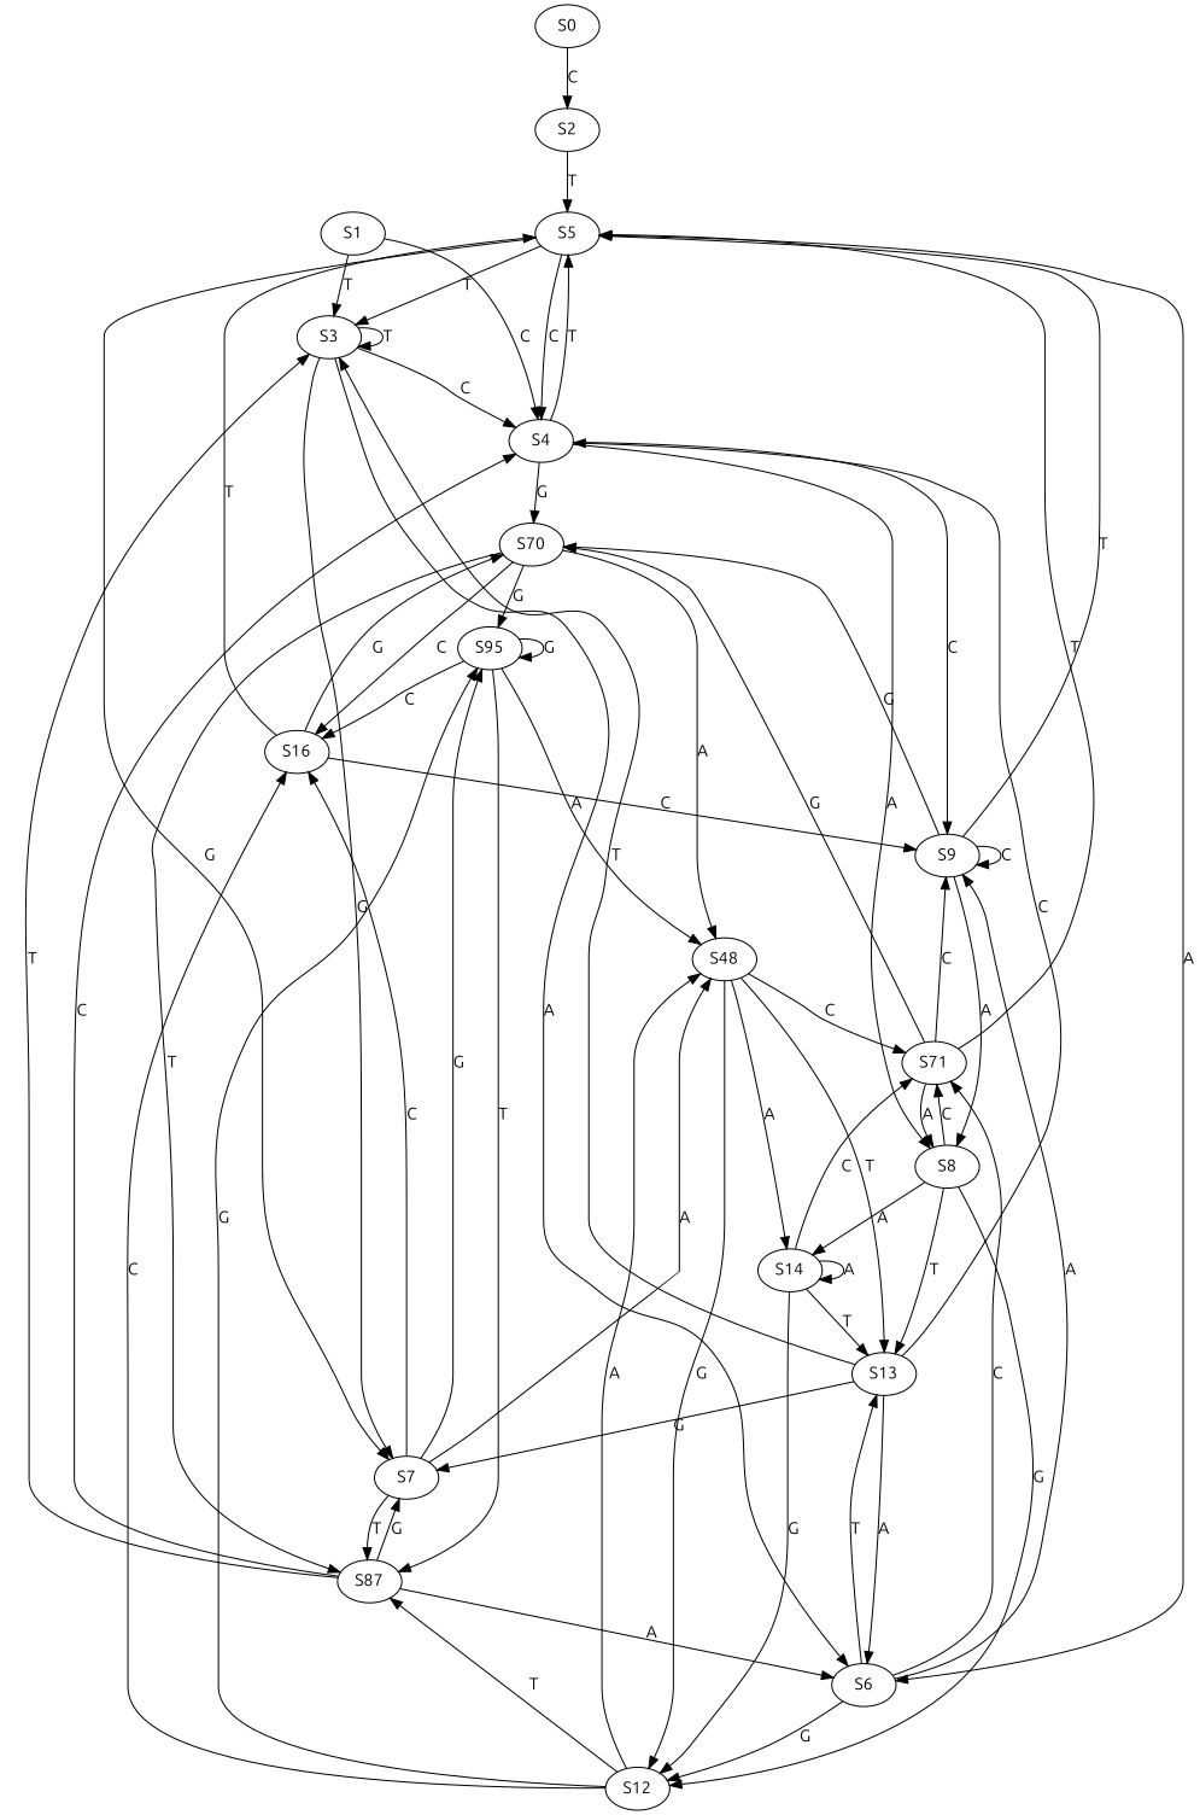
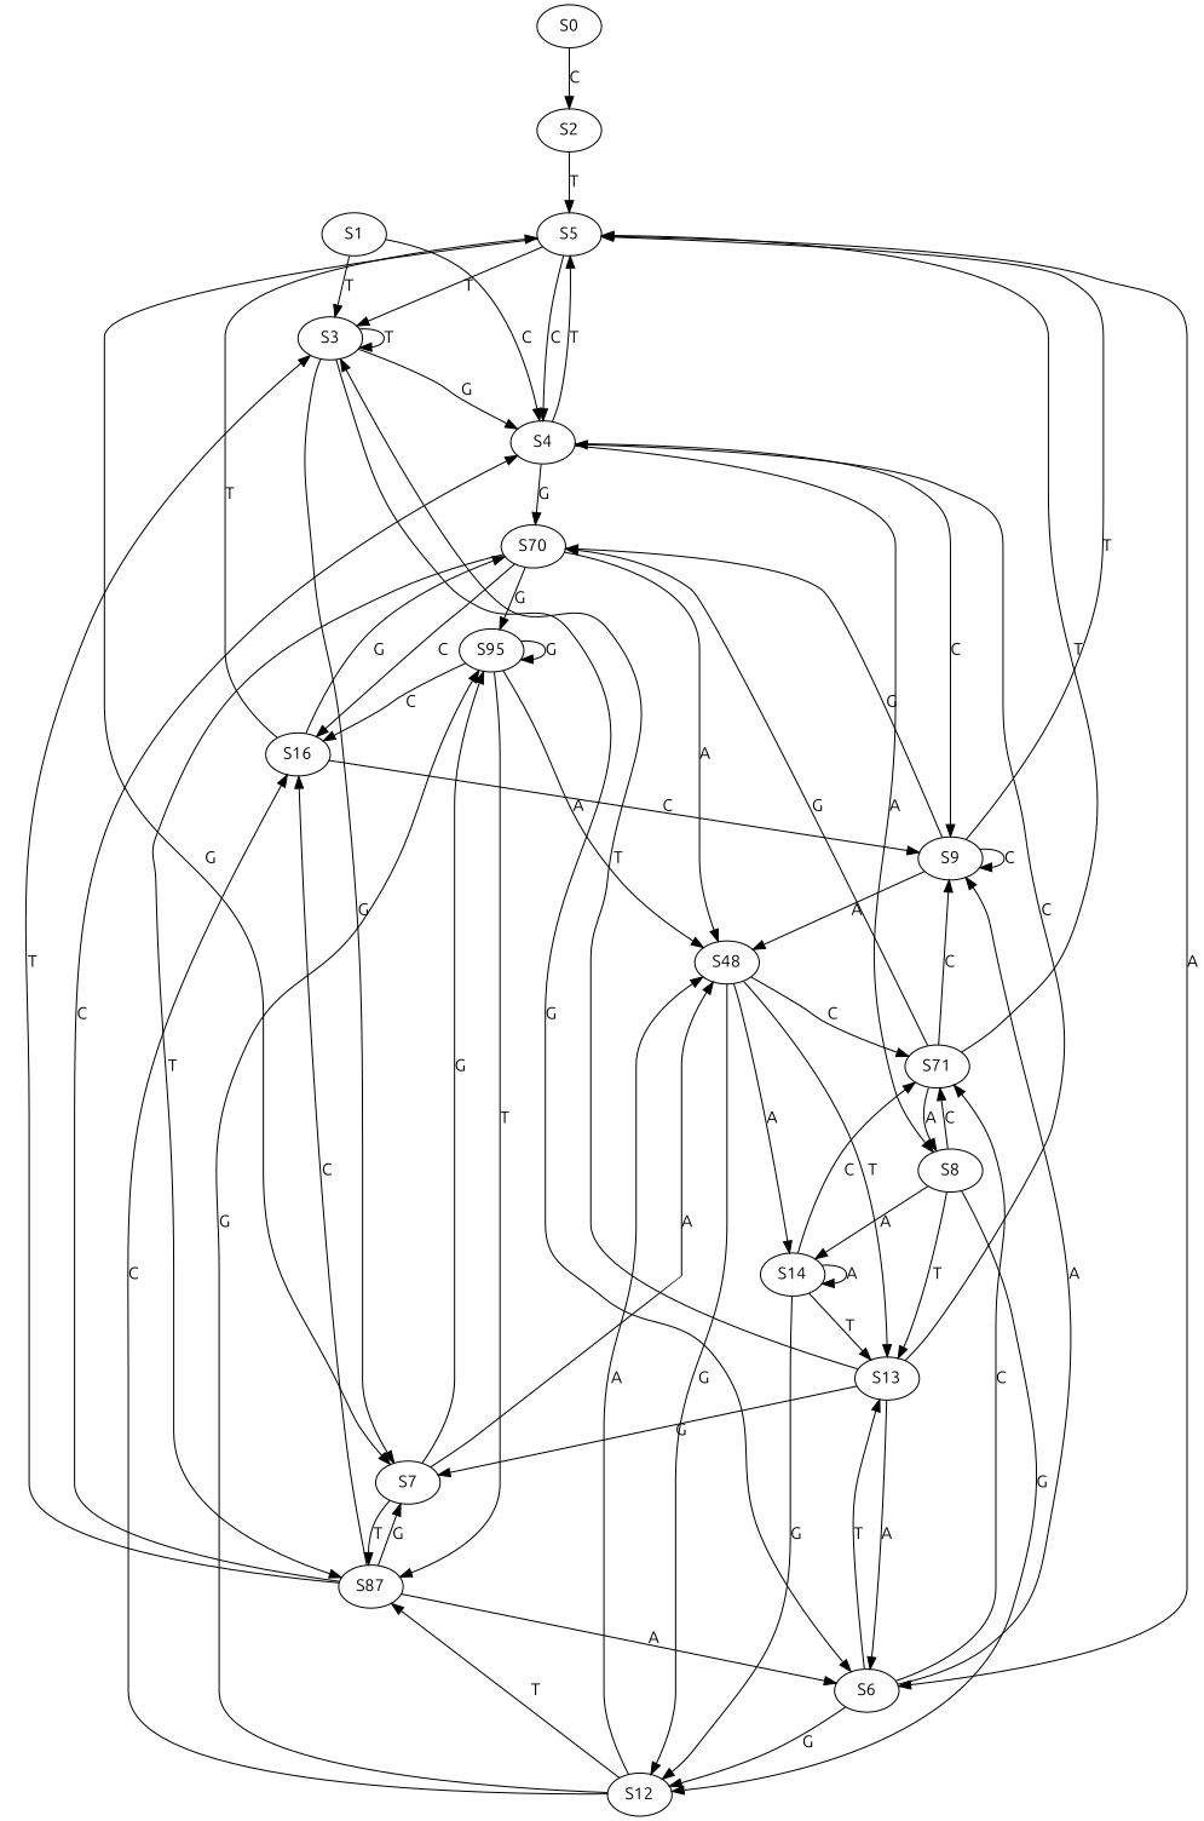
  strict digraph {
    fontname=Ubuntu
    node [fontname=Ubuntu]
    edge [fontname=Ubuntu]
    S0
    S2
    S1
    S3
    S4
    S5
    S6
    S7
    S8
    S9
    n11 [label=S70]
    n12 [label=S71]
    S12
    S13
    n15 [label=S95]
    S16
    n17 [label=S87]
    n18 [label=S48]
    S14
    S0 -> S2 [label=C]
    S2 -> S5 [label=T]
    S1 -> S3 [label=T]
    S1 -> S4 [label=C]
    S3 -> S3 [label=T]
-   S3 -> S4 [label=C]
-   S3 -> S6 [label=A]
+   S3 -> S4 [label=G]
+   S3 -> S6 [label=G]
    S3 -> S7 [label=G]
    S4 -> S5 [label=T]
    S4 -> S8 [label=A]
    S4 -> S9 [label=C]
    S4 -> n11 [label=G]
    S5 -> S3 [label=T]
    S5 -> S4 [label=C]
    S5 -> S6 [label=A]
    S5 -> S7 [label=G]
    S6 -> S9 [label=A]
    S6 -> n12 [label=C]
    S6 -> S12 [label=G]
    S6 -> S13 [label=T]
    S7 -> n15 [label=G]
-   S7 -> S16 [label=C]
+   n17 -> S16 [label=C]
    S7 -> n17 [label=T]
    S7 -> n18 [label=A]
    S8 -> n12 [label=C]
    S8 -> S12 [label=G]
    S8 -> S13 [label=T]
    S8 -> S14 [label=A]
    S9 -> S5 [label=T]
-   S9 -> S8 [label=A]
+   S9 -> n18 [label=A]
    S9 -> S9 [label=C]
    S9 -> n11 [label=G]
    n11 -> n15 [label=G]
    n11 -> S16 [label=C]
    n11 -> n17 [label=T]
    n11 -> n18 [label=A]
    n12 -> S5 [label=T]
    n12 -> S8 [label=A]
    n12 -> S9 [label=C]
    n12 -> n11 [label=G]
    S12 -> n15 [label=G]
    S12 -> S16 [label=C]
    S12 -> n17 [label=T]
    S12 -> n18 [label=A]
    S13 -> S3 [label=T]
    S13 -> S4 [label=C]
    S13 -> S6 [label=A]
    S13 -> S7 [label=G]
    n15 -> n15 [label=G]
    n15 -> S16 [label=C]
    n15 -> n17 [label=T]
    n15 -> n18 [label=A]
    S16 -> S5 [label=T]
    S16 -> S9 [label=C]
    S16 -> n11 [label=G]
    n17 -> S3 [label=T]
    n17 -> S4 [label=C]
    n17 -> S6 [label=A]
    n17 -> S7 [label=G]
    n18 -> n12 [label=C]
    n18 -> S12 [label=G]
    n18 -> S13 [label=T]
    n18 -> S14 [label=A]
    S14 -> n12 [label=C]
    S14 -> S12 [label=G]
    S14 -> S13 [label=T]
    S14 -> S14 [label=A]
  }
